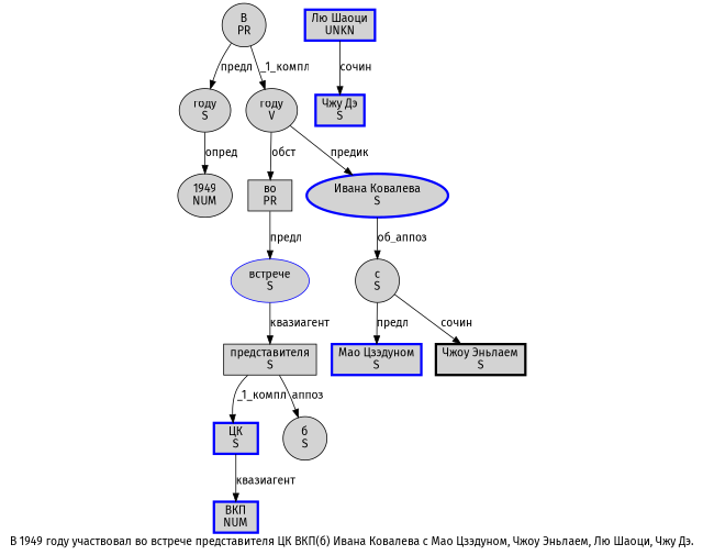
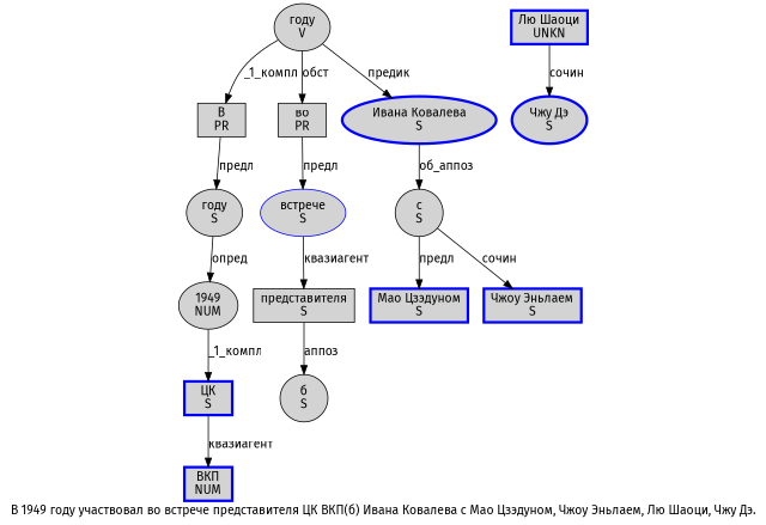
  digraph {
    fontname="Fira Sans"
    label="В 1949 году участвовал во встрече представителя ЦК ВКП(б) Ивана Ковалева с Мао Цзэдуном, Чжоу Эньлаем, Лю Шаоци, Чжу Дэ."
    node [fillcolor=lightgray fontname="Fira Sans" penwidth=1 shape=ellipse style=filled]
    edge [fontname="Fira Sans"]
-   n1 [label="В\nPR"]
+   n1 [label="В\nPR" shape=box]
    n2 [label="году\nS"]
    n3 [label="1949\nNUM"]
    n4 [label="году\nV"]
    n5 [label="во\nPR" shape=box]
    n6 [color=blue label="Ивана Ковалева\nS" penwidth=3]
    n7 [color=blue label="встрече\nS"]
    n8 [label="с\nS"]
    n9 [label="представителя\nS" shape=box]
    n10 [color=blue label="ЦК\nS" penwidth=3 shape=box]
    n11 [label="б\nS"]
    n12 [color=blue label="ВКП\nNUM" penwidth=3 shape=box]
    n13 [color=blue label="Мао Цзэдуном\nS" penwidth=3 shape=box]
-   n14 [color=black label="Чжоу Эньлаем\nS" penwidth=3 shape=box]
+   n14 [color=blue label="Чжоу Эньлаем\nS" penwidth=3 shape=box]
    n15 [color=blue label="Лю Шаоци\nUNKN" penwidth=3 shape=box]
-   n16 [color=blue label="Чжу Дэ\nS" penwidth=3 shape=box]
+   n16 [color=blue label="Чжу Дэ\nS" penwidth=3]
    n1 -> n2 [label="предл"]
    n2 -> n3 [label="опред"]
-   n1 -> n4 [label="_1_компл"]
+   n4 -> n1 [label="_1_компл"]
    n4 -> n5 [label="обст"]
    n4 -> n6 [label="предик"]
    n5 -> n7 [label="предл"]
    n6 -> n8 [label="об_аппоз"]
    n7 -> n9 [label="квазиагент"]
    n8 -> n13 [label="предл"]
    n8 -> n14 [label="сочин"]
-   n9 -> n10 [label="_1_компл"]
+   n3 -> n10 [label="_1_компл"]
    n9 -> n11 [label="аппоз"]
    n10 -> n12 [label="квазиагент"]
    n15 -> n16 [label="сочин"]
  }
